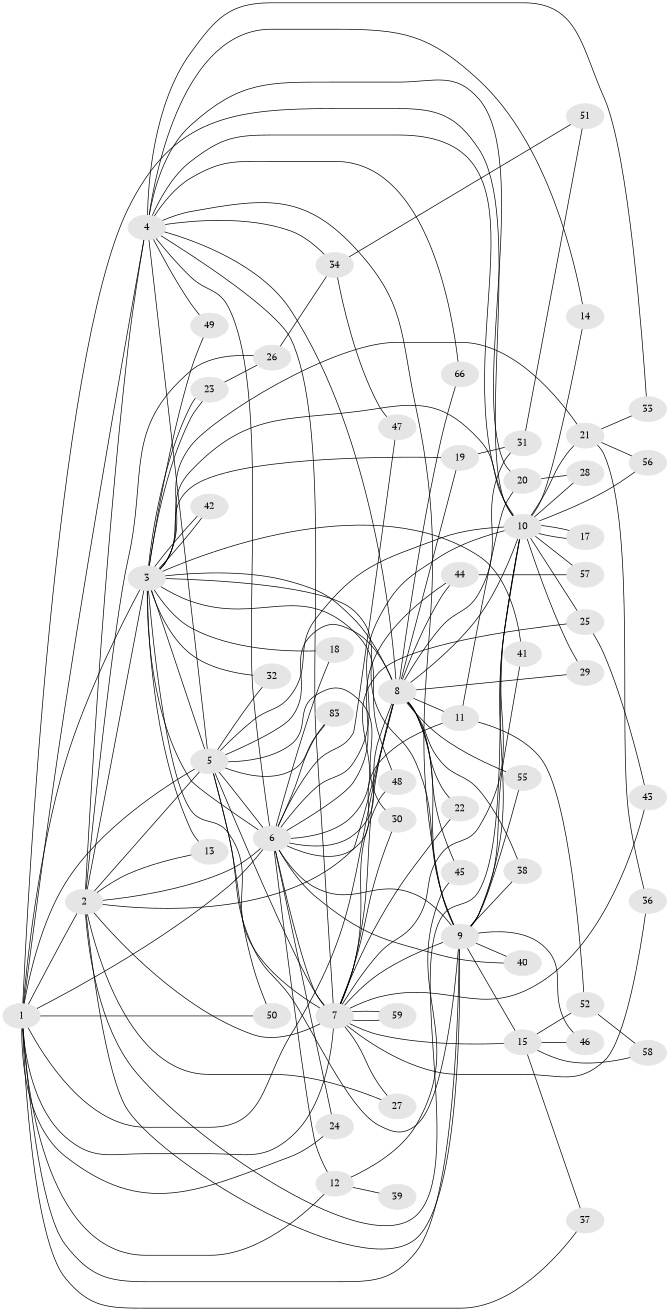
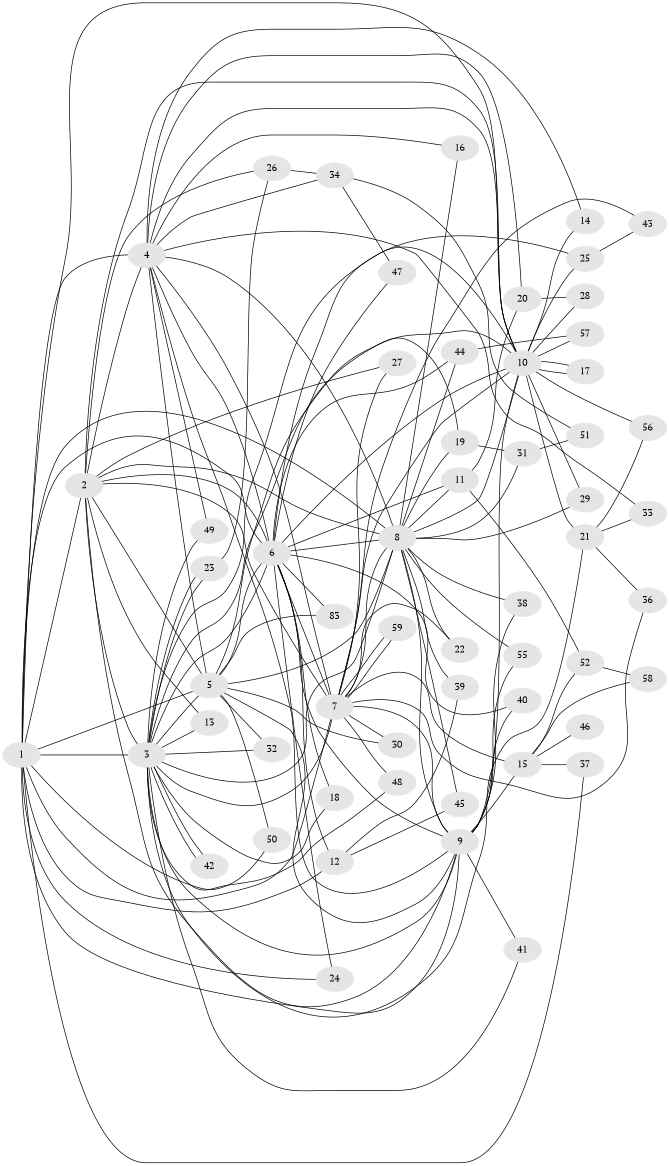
  graph {
    fontname="PT Serif"
    rankdir=LR
    node [color=gray90 fontname="PT Serif" style=filled]
    edge [fontname="PT Serif"]
    1
    2
    3
    4
    5
    6
    7
    8
    9
    10
    12
    24
    37
    50
    13
    26
    27
    18
    19
    21
    23
    32
    41
    42
    48
    49
    14
-   16 [label=66]
+   16
    20
    33
    34
    30
    n33 [label=83]
    11
    25
    40
    44
    47
    15
    22
    36
    43
    59
    29
    31
    38
    39
    45
    55
    46
    17
    28
    56
    57
    51
    52
    58
    1 -- 2
    1 -- 3
    1 -- 4
    1 -- 5
    1 -- 6
    1 -- 7
    1 -- 8
    1 -- 9
    1 -- 10
    1 -- 12
    1 -- 24
    1 -- 37
    1 -- 50
    2 -- 3
    2 -- 4
    2 -- 5
    2 -- 6
    2 -- 7
    2 -- 8
    2 -- 9
    2 -- 10
    2 -- 13
    2 -- 26
    2 -- 27
    3 -- 5
    3 -- 6
    3 -- 7
    3 -- 8
    3 -- 9
    3 -- 10
    3 -- 13
    3 -- 18
    3 -- 19
    3 -- 21
    3 -- 23
    3 -- 23
    3 -- 32
    3 -- 41
    3 -- 42
    3 -- 42
    3 -- 48
    3 -- 49
    4 -- 5
    4 -- 6
    4 -- 7
    4 -- 8
    4 -- 9
    4 -- 10
    4 -- 49
    4 -- 14
    4 -- 16
    4 -- 20
    4 -- 33
    4 -- 34
    5 -- 6
-   5 -- 7
    5 -- 8
    5 -- 9
    5 -- 10
    5 -- 50
    5 -- 32
    5 -- 30
    5 -- n33
    6 -- 7
    6 -- 8
    6 -- 9
    6 -- 10
    6 -- 12
    6 -- 24
    6 -- 18
    6 -- n33
    6 -- 11
    6 -- 25
    6 -- 40
    6 -- 44
    6 -- 47
    7 -- 8
    7 -- 9
    7 -- 10
    7 -- 27
    7 -- 48
    7 -- 30
    7 -- 15
    7 -- 22
    7 -- 36
    7 -- 43
    7 -- 59
    7 -- 59
    8 -- 9
    8 -- 10
    8 -- 19
    8 -- 16
    8 -- 11
    8 -- 44
    8 -- 22
    8 -- 29
    8 -- 31
    8 -- 38
+   8 -- 39
    8 -- 45
    8 -- 55
    9 -- 10
    9 -- 41
    9 -- 40
    9 -- 15
    9 -- 38
    9 -- 55
-   9 -- 46
    10 -- 21
    10 -- 14
    10 -- 25
    10 -- 29
    10 -- 17
    10 -- 17
    10 -- 28
    10 -- 56
    10 -- 57
    12 -- 39
    12 -- 45
    26 -- 34
    19 -- 31
    21 -- 33
    21 -- 36
    21 -- 56
    23 -- 26
    20 -- 28
    34 -- 47
    34 -- 51
    11 -- 20
    11 -- 52
    25 -- 43
    44 -- 57
    15 -- 37
    15 -- 46
    15 -- 52
    15 -- 58
    31 -- 51
    52 -- 58
  }
